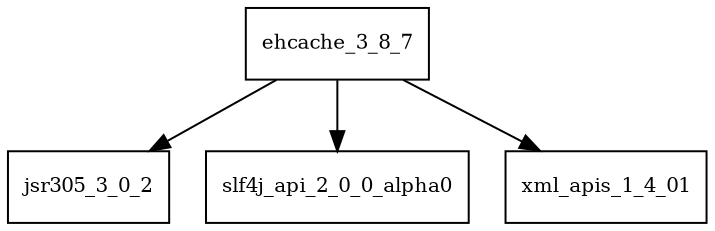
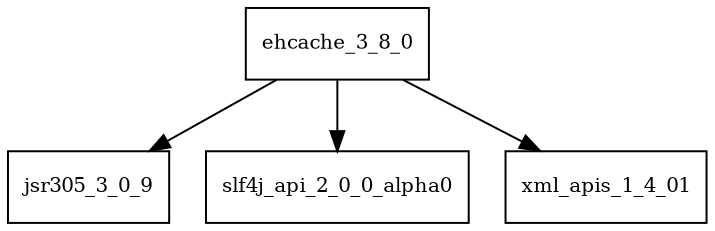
  digraph {
    node [fontsize=10.0 shape=box]
-   ehcache_3_8_0 [label=ehcache_3_8_7]
-   jsr305_3_0_2
+   ehcache_3_8_0
+   jsr305_3_0_2 [label=jsr305_3_0_9]
    slf4j_api_2_0_0_alpha0
    xml_apis_1_4_01
    ehcache_3_8_0 -> jsr305_3_0_2
    ehcache_3_8_0 -> slf4j_api_2_0_0_alpha0
    ehcache_3_8_0 -> xml_apis_1_4_01
  }
